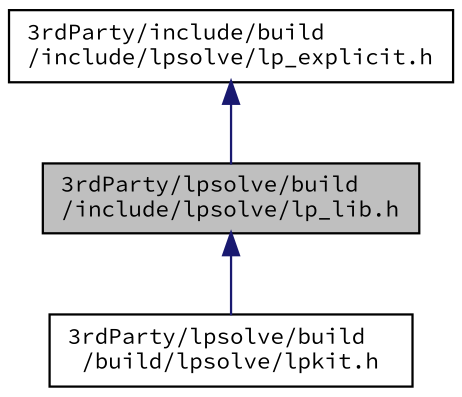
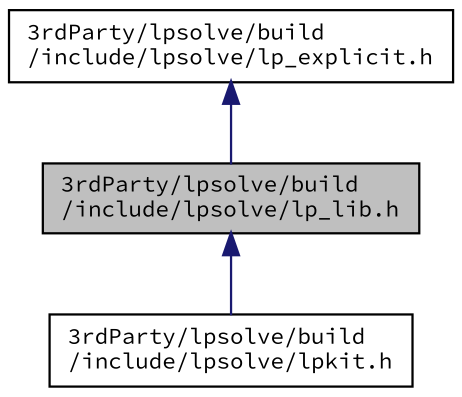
  digraph {
    fontname="Source Code Pro"
    node [color=black fillcolor=white fontname="Source Code Pro" fontsize=10 shape=record style=filled]
    edge [color=midnightblue dir=back fontname="Source Code Pro" fontsize=10 labelfontname=Helvetica labelfontsize=10 style=solid]
    n1 [fillcolor=grey75 fontcolor=black height=0.2 label="3rdParty/lpsolve/build\l/include/lpsolve/lp_lib.h" width=0.4]
-   n2 [height=0.2 label="3rdParty/lpsolve/build\l/build/lpsolve/lpkit.h" width=0.4]
-   n3 [height=0.2 label="3rdParty/include/build\l/include/lpsolve/lp_explicit.h" width=0.4]
+   n2 [height=0.2 label="3rdParty/lpsolve/build\l/include/lpsolve/lpkit.h" width=0.4]
+   n3 [height=0.2 label="3rdParty/lpsolve/build\l/include/lpsolve/lp_explicit.h" width=0.4]
    n1 -> n2
    n3 -> n1
  }
